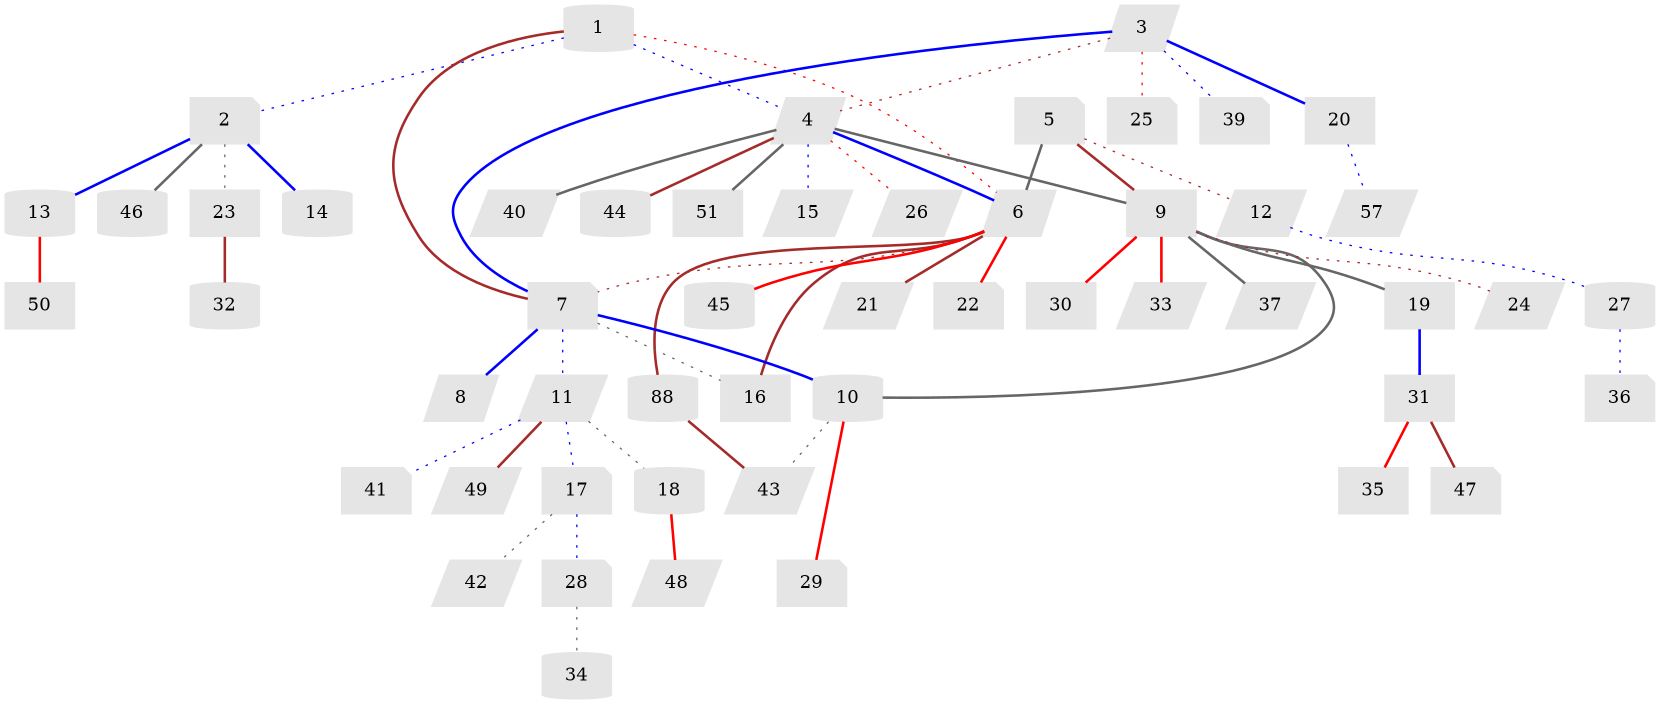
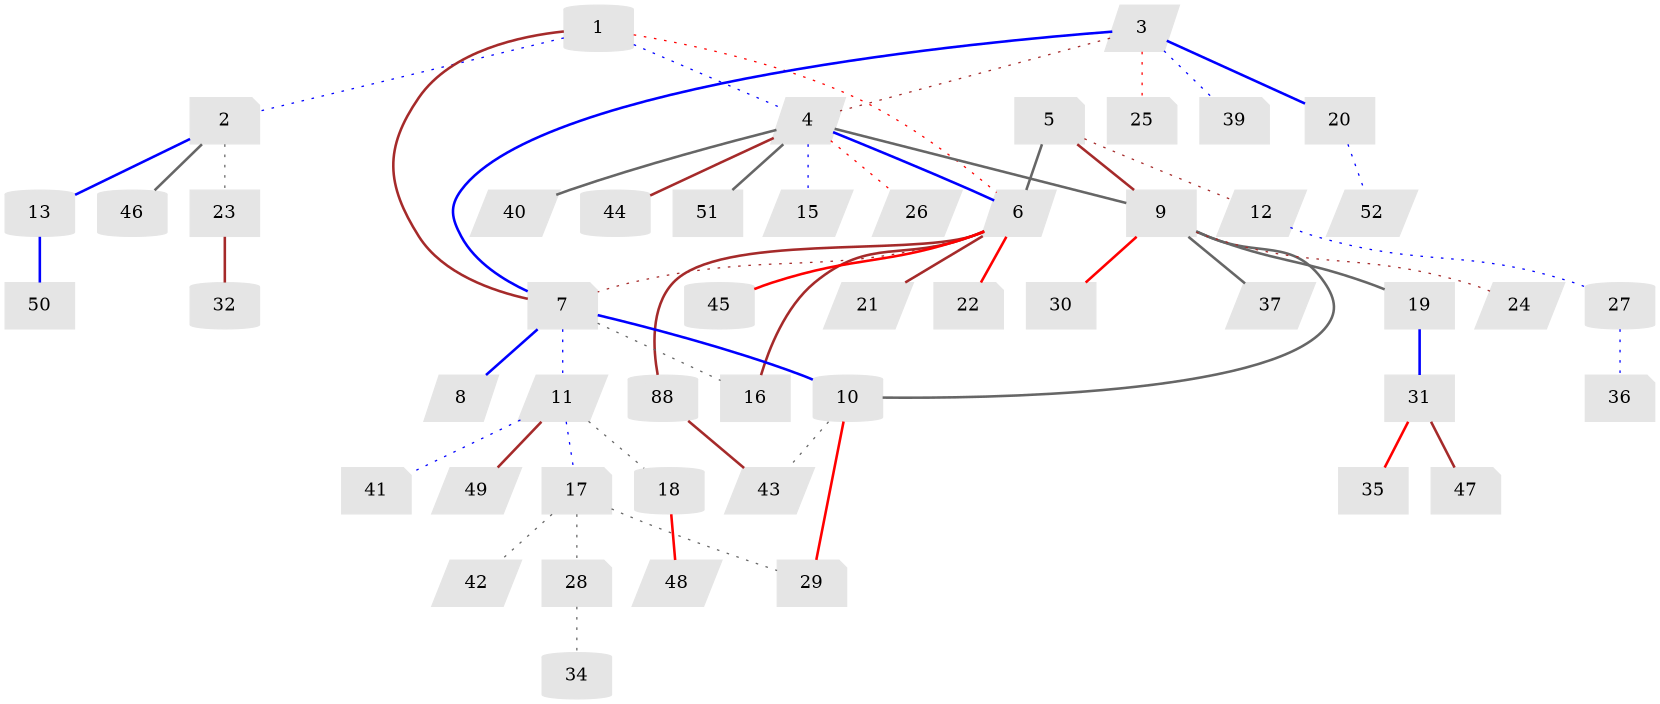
  graph {
    node [color=gray90 shape=parallelogram style=filled]
    edge [color=blue style=bold]
    1 [shape=cylinder]
    2 [shape=note]
    4
    6
    7 [shape=note]
    13 [shape=cylinder]
-   14 [shape=cylinder]
    23 [shape=box]
    46 [shape=cylinder]
    9 [shape=box]
    15
    26
    40
    44 [shape=cylinder]
    51 [shape=box]
    16 [shape=box]
    21
    22 [shape=note]
    n19 [label=88 shape=cylinder]
    45 [shape=cylinder]
    10 [shape=cylinder]
    8
    11
    29 [shape=note]
    43
    50 [shape=box]
    32 [shape=cylinder]
    3
    20 [shape=box]
    25 [shape=note]
    39 [shape=note]
-   52 [label=57]
+   52
    19 [shape=box]
    24
    30 [shape=box]
-   33
    37
    5 [shape=note]
    12
    27 [shape=cylinder]
    17 [shape=note]
    18 [shape=cylinder]
    41 [shape=note]
    49
    31 [shape=box]
    28 [shape=note]
    42
    48
    36 [shape=note]
    34 [shape=cylinder]
    35 [shape=box]
    47 [shape=note]
    1 -- 2 [style=dotted]
    1 -- 4 [style=dotted]
    1 -- 6 [color=red style=dotted]
    1 -- 7 [color=brown]
    2 -- 13
-   2 -- 14
    2 -- 23 [color=gray40 style=dotted]
    2 -- 46 [color=gray40]
    4 -- 6
    4 -- 9 [color=gray40]
    4 -- 15 [style=dotted]
    4 -- 26 [color=red style=dotted]
    4 -- 40 [color=gray40]
    4 -- 44 [color=brown]
    4 -- 51 [color=gray40]
    6 -- 7 [color=brown style=dotted]
    6 -- 16 [color=brown]
    6 -- 21 [color=brown]
    6 -- 22 [color=red]
    6 -- n19 [color=brown]
    6 -- 45 [color=red]
    7 -- 16 [color=gray40 style=dotted]
    7 -- 10
    7 -- 8
    7 -- 11 [style=dotted]
-   13 -- 50 [color=red]
+   13 -- 50
    23 -- 32 [color=brown]
    9 -- 10 [color=gray40]
    9 -- 19 [color=gray40]
    9 -- 24 [color=brown style=dotted]
    9 -- 30 [color=red]
-   9 -- 33 [color=red]
    9 -- 37 [color=gray40]
    n19 -- 43 [color=brown]
    10 -- 29 [color=red]
    10 -- 43 [color=gray40 style=dotted]
    11 -- 17 [style=dotted]
    11 -- 18 [color=gray40 style=dotted]
    11 -- 41 [style=dotted]
    11 -- 49 [color=brown]
    3 -- 4 [color=brown style=dotted]
    3 -- 7
    3 -- 20
    3 -- 25 [color=red style=dotted]
    3 -- 39 [style=dotted]
    20 -- 52 [style=dotted]
    19 -- 31
    5 -- 6 [color=gray40]
    5 -- 9 [color=brown]
    5 -- 12 [color=brown style=dotted]
    12 -- 27 [style=dotted]
    27 -- 36 [style=dotted]
-   17 -- 28 [style=dotted]
+   17 -- 29 [color=gray40 style=dotted]
+   17 -- 28 [color=gray40 style=dotted]
    17 -- 42 [color=gray40 style=dotted]
    18 -- 48 [color=red]
    31 -- 35 [color=red]
    31 -- 47 [color=brown]
    28 -- 34 [color=gray40 style=dotted]
  }
